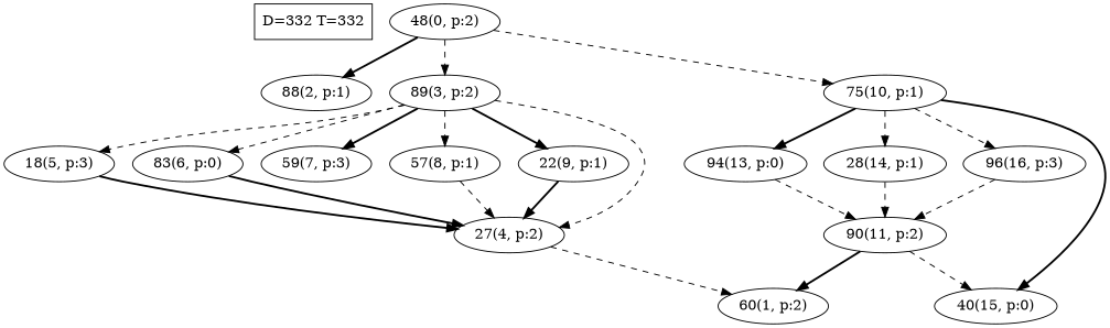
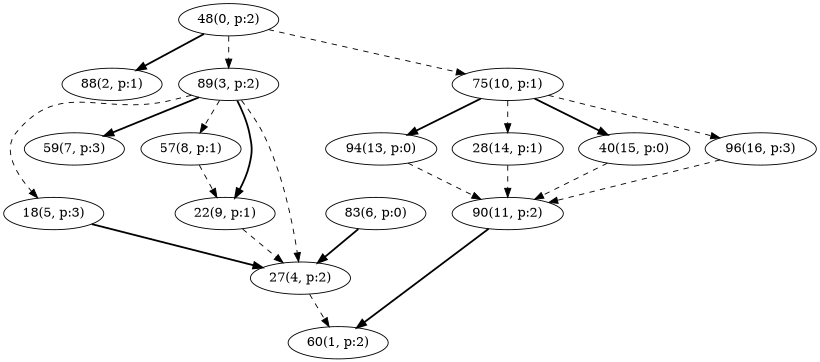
  digraph {
    edge [style=dashed]
-   n1 [label="D=332 T=332" shape=box]
    n2 [label="48(0, p:2)"]
    n3 [label="88(2, p:1)"]
    n4 [label="89(3, p:2)"]
    n5 [label="75(10, p:1)"]
    n6 [label="18(5, p:3)"]
    n7 [label="83(6, p:0)"]
    n8 [label="59(7, p:3)"]
    n9 [label="57(8, p:1)"]
    n10 [label="22(9, p:1)"]
    n11 [label="27(4, p:2)"]
    n12 [label="94(13, p:0)"]
    n13 [label="28(14, p:1)"]
    n14 [label="40(15, p:0)"]
    n15 [label="96(16, p:3)"]
    n16 [label="60(1, p:2)"]
    n17 [label="90(11, p:2)"]
    n2 -> n3 [style=bold]
    n2 -> n4
    n2 -> n5
    n4 -> n6
-   n4 -> n7
    n4 -> n8 [style=bold]
    n4 -> n9
    n4 -> n10 [style=bold]
    n4 -> n11
    n5 -> n12 [style=bold]
    n5 -> n13
    n5 -> n14 [style=bold]
    n5 -> n15
    n6 -> n11 [style=bold]
    n7 -> n11 [style=bold]
-   n9 -> n11
-   n10 -> n11 [style=bold]
+   n9 -> n10
+   n10 -> n11
    n11 -> n16
    n12 -> n17
    n13 -> n17
-   n17 -> n14
+   n14 -> n17
    n15 -> n17
    n17 -> n16 [style=bold]
  }
